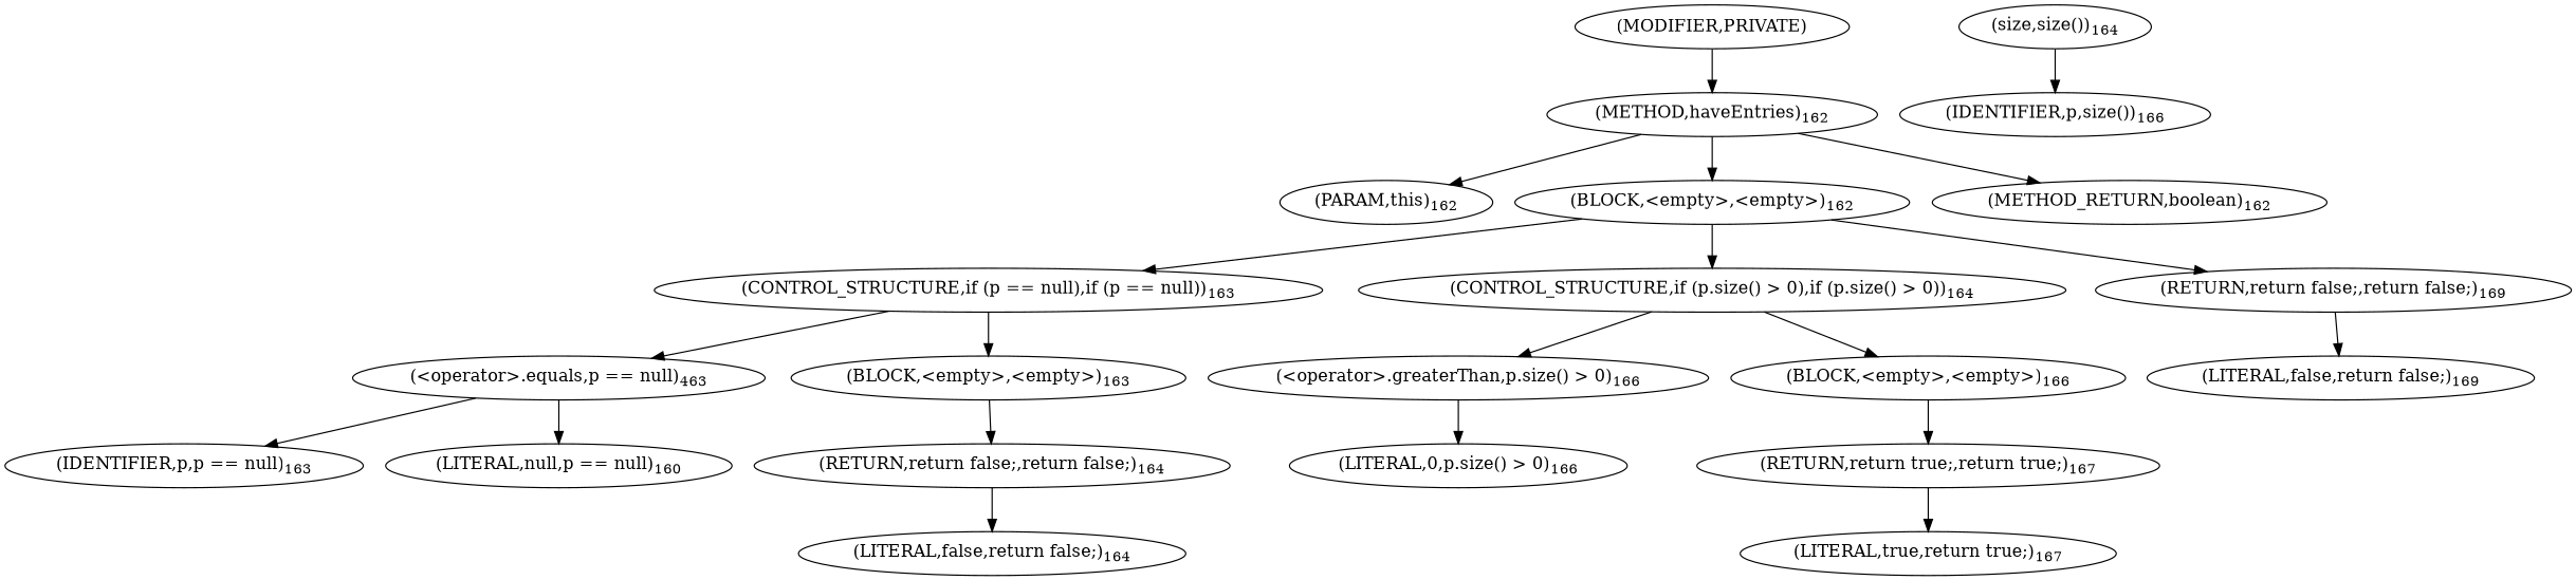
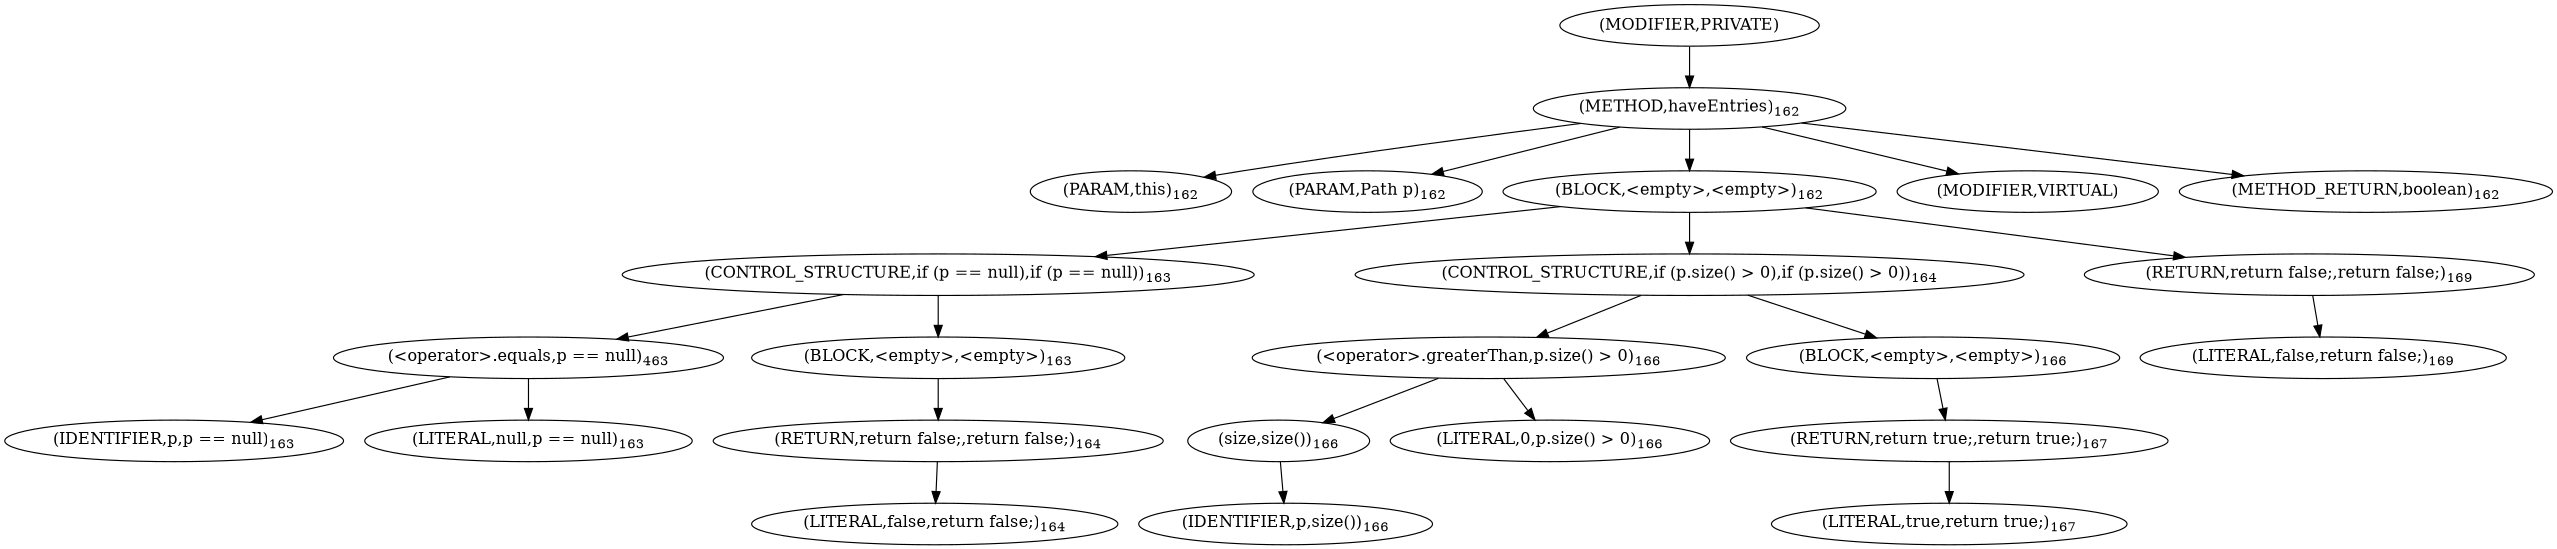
  digraph {
    n1 [label=<(METHOD,haveEntries)<SUB>162</SUB>>]
    n2 [label=<(PARAM,this)<SUB>162</SUB>>]
+   n3 [label=<(PARAM,Path p)<SUB>162</SUB>>]
    n4 [label=<(BLOCK,&lt;empty&gt;,&lt;empty&gt;)<SUB>162</SUB>>]
+   n5 [label=<(MODIFIER,VIRTUAL)>]
    n6 [label=<(METHOD_RETURN,boolean)<SUB>162</SUB>>]
    n7 [label=<(CONTROL_STRUCTURE,if (p == null),if (p == null))<SUB>163</SUB>>]
    n8 [label=<(CONTROL_STRUCTURE,if (p.size() &gt; 0),if (p.size() &gt; 0))<SUB>164</SUB>>]
    n9 [label=<(RETURN,return false;,return false;)<SUB>169</SUB>>]
    n10 [label=<(MODIFIER,PRIVATE)>]
    n11 [label=<(&lt;operator&gt;.equals,p == null)<SUB>463</SUB>>]
    n12 [label=<(BLOCK,&lt;empty&gt;,&lt;empty&gt;)<SUB>163</SUB>>]
    n13 [label=<(&lt;operator&gt;.greaterThan,p.size() &gt; 0)<SUB>166</SUB>>]
    n14 [label=<(BLOCK,&lt;empty&gt;,&lt;empty&gt;)<SUB>166</SUB>>]
    n15 [label=<(LITERAL,false,return false;)<SUB>169</SUB>>]
    n16 [label=<(IDENTIFIER,p,p == null)<SUB>163</SUB>>]
-   n17 [label=<(LITERAL,null,p == null)<SUB>160</SUB>>]
+   n17 [label=<(LITERAL,null,p == null)<SUB>163</SUB>>]
    n18 [label=<(RETURN,return false;,return false;)<SUB>164</SUB>>]
    n19 [label=<(LITERAL,false,return false;)<SUB>164</SUB>>]
-   n20 [label=<(size,size())<SUB>164</SUB>>]
+   n20 [label=<(size,size())<SUB>166</SUB>>]
    n21 [label=<(LITERAL,0,p.size() &gt; 0)<SUB>166</SUB>>]
    n22 [label=<(RETURN,return true;,return true;)<SUB>167</SUB>>]
    n23 [label=<(IDENTIFIER,p,size())<SUB>166</SUB>>]
    n24 [label=<(LITERAL,true,return true;)<SUB>167</SUB>>]
    n1 -> n2
+   n1 -> n3
    n1 -> n4
+   n1 -> n5
    n1 -> n6
    n4 -> n7
    n4 -> n8
    n4 -> n9
    n7 -> n11
    n7 -> n12
    n8 -> n13
    n8 -> n14
    n9 -> n15
    n10 -> n1
    n11 -> n16
    n11 -> n17
    n12 -> n18
+   n13 -> n20
    n13 -> n21
    n14 -> n22
    n18 -> n19
    n20 -> n23
    n22 -> n24
  }
